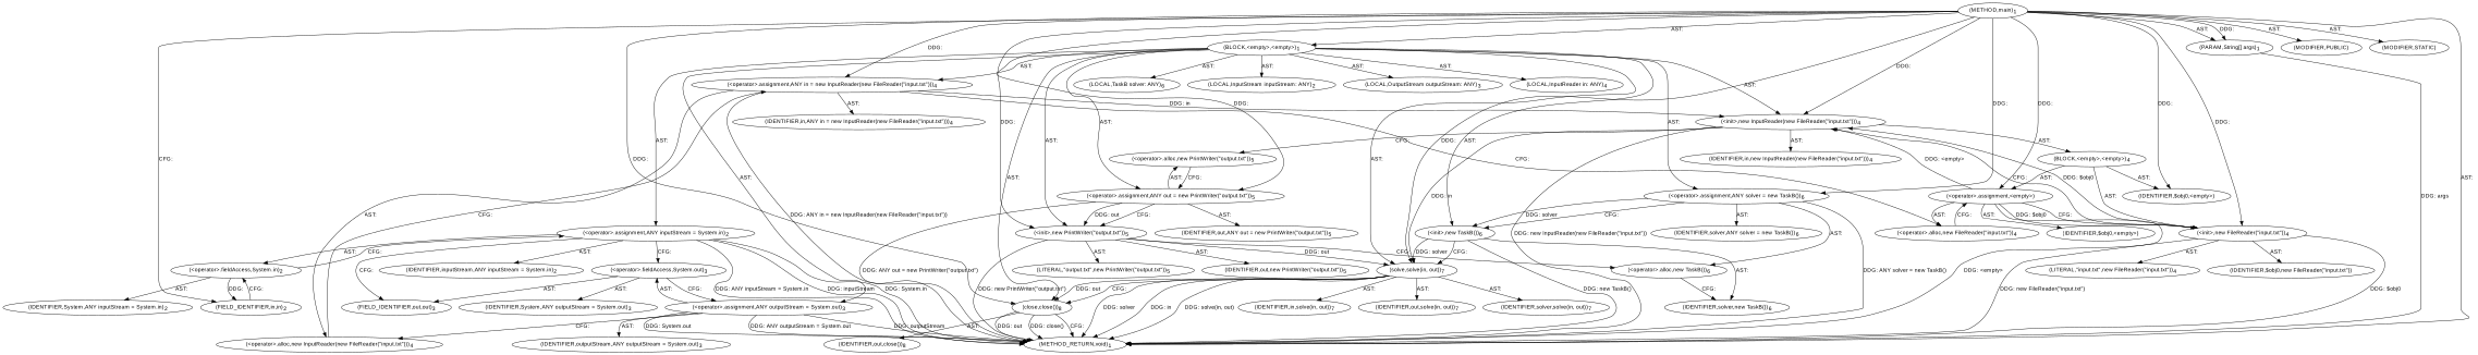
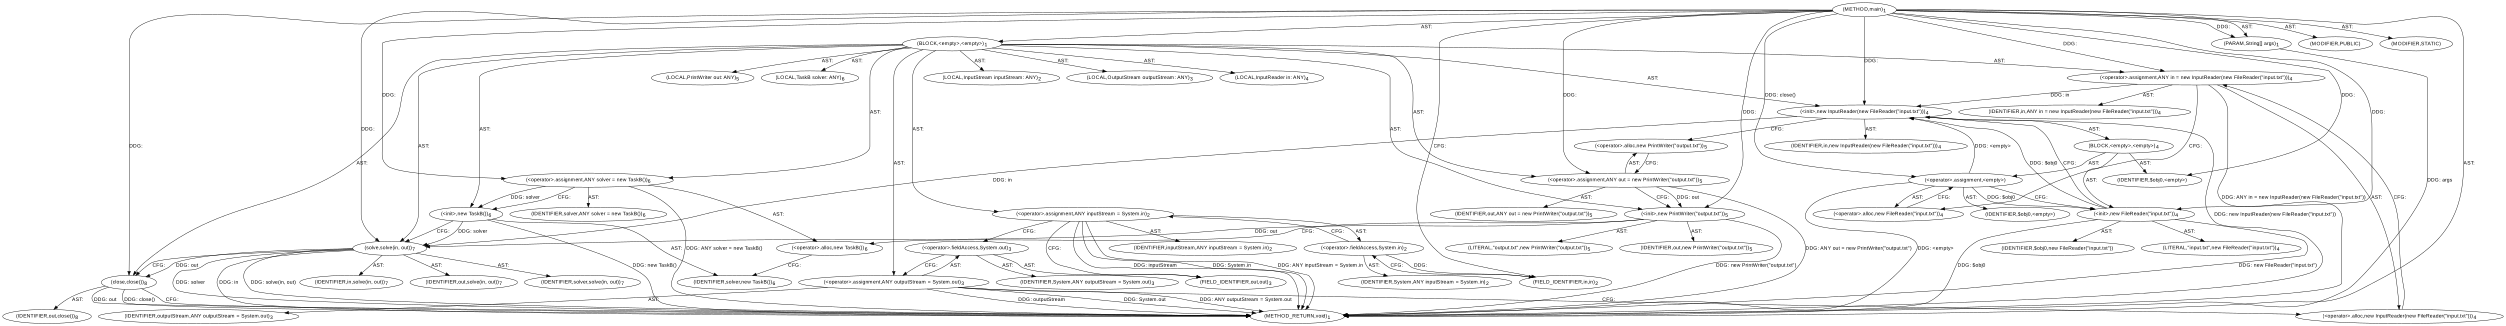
  digraph {
    fontname="Liberation Sans"
    node [fontname="Liberation Sans"]
    edge [fontname="Liberation Sans"]
    n1 [label=<(METHOD,main)<SUB>1</SUB>>]
    n2 [label=<(PARAM,String[] args)<SUB>1</SUB>>]
    n3 [label=<(BLOCK,&lt;empty&gt;,&lt;empty&gt;)<SUB>1</SUB>>]
    n4 [label=<(FIELD_IDENTIFIER,in,in)<SUB>2</SUB>>]
    n5 [label=<(&lt;operator&gt;.assignment,ANY in = new InputReader(new FileReader(&quot;input.txt&quot;)))<SUB>4</SUB>>]
    n6 [label=<(&lt;init&gt;,new InputReader(new FileReader(&quot;input.txt&quot;)))<SUB>4</SUB>>]
    n7 [label=<(&lt;operator&gt;.assignment,&lt;empty&gt;)>]
    n8 [label=<(&lt;init&gt;,new FileReader(&quot;input.txt&quot;))<SUB>4</SUB>>]
    n9 [label=<(IDENTIFIER,$obj0,&lt;empty&gt;)>]
    n10 [label=<(&lt;operator&gt;.assignment,ANY out = new PrintWriter(&quot;output.txt&quot;))<SUB>5</SUB>>]
    n11 [label=<(&lt;init&gt;,new PrintWriter(&quot;output.txt&quot;))<SUB>5</SUB>>]
    n12 [label=<(&lt;operator&gt;.assignment,ANY solver = new TaskB())<SUB>6</SUB>>]
    n13 [label=<(solve,solve(in, out))<SUB>7</SUB>>]
    n14 [label=<(close,close())<SUB>8</SUB>>]
    n15 [label=<(MODIFIER,PUBLIC)>]
    n16 [label=<(MODIFIER,STATIC)>]
    n17 [label=<(METHOD_RETURN,void)<SUB>1</SUB>>]
    n18 [label=<(&lt;init&gt;,new TaskB())<SUB>6</SUB>>]
    n19 [label=<(LOCAL,InputStream inputStream: ANY)<SUB>2</SUB>>]
    n20 [label=<(&lt;operator&gt;.assignment,ANY inputStream = System.in)<SUB>2</SUB>>]
    n21 [label=<(LOCAL,OutputStream outputStream: ANY)<SUB>3</SUB>>]
    n22 [label=<(&lt;operator&gt;.assignment,ANY outputStream = System.out)<SUB>3</SUB>>]
    n23 [label=<(LOCAL,InputReader in: ANY)<SUB>4</SUB>>]
+   n24 [label=<(LOCAL,PrintWriter out: ANY)<SUB>5</SUB>>]
    n25 [label=<(LOCAL,TaskB solver: ANY)<SUB>6</SUB>>]
    n26 [label=<(&lt;operator&gt;.fieldAccess,System.in)<SUB>2</SUB>>]
    n27 [label=<(&lt;operator&gt;.alloc,new InputReader(new FileReader(&quot;input.txt&quot;)))<SUB>4</SUB>>]
    n28 [label=<(IDENTIFIER,in,ANY in = new InputReader(new FileReader(&quot;input.txt&quot;)))<SUB>4</SUB>>]
    n29 [label=<(&lt;operator&gt;.alloc,new FileReader(&quot;input.txt&quot;))<SUB>4</SUB>>]
    n30 [label=<(IDENTIFIER,in,new InputReader(new FileReader(&quot;input.txt&quot;)))<SUB>4</SUB>>]
    n31 [label=<(BLOCK,&lt;empty&gt;,&lt;empty&gt;)<SUB>4</SUB>>]
    n32 [label=<(&lt;operator&gt;.alloc,new PrintWriter(&quot;output.txt&quot;))<SUB>5</SUB>>]
    n33 [label=<(IDENTIFIER,$obj0,&lt;empty&gt;)>]
    n34 [label=<(IDENTIFIER,$obj0,new FileReader(&quot;input.txt&quot;))>]
    n35 [label=<(LITERAL,&quot;input.txt&quot;,new FileReader(&quot;input.txt&quot;))<SUB>4</SUB>>]
    n36 [label=<(IDENTIFIER,out,ANY out = new PrintWriter(&quot;output.txt&quot;))<SUB>5</SUB>>]
    n37 [label=<(IDENTIFIER,out,new PrintWriter(&quot;output.txt&quot;))<SUB>5</SUB>>]
    n38 [label=<(LITERAL,&quot;output.txt&quot;,new PrintWriter(&quot;output.txt&quot;))<SUB>5</SUB>>]
    n39 [label=<(&lt;operator&gt;.alloc,new TaskB())<SUB>6</SUB>>]
    n40 [label=<(IDENTIFIER,solver,ANY solver = new TaskB())<SUB>6</SUB>>]
    n41 [label=<(IDENTIFIER,solver,new TaskB())<SUB>6</SUB>>]
    n42 [label=<(IDENTIFIER,solver,solve(in, out))<SUB>7</SUB>>]
    n43 [label=<(IDENTIFIER,in,solve(in, out))<SUB>7</SUB>>]
    n44 [label=<(IDENTIFIER,out,solve(in, out))<SUB>7</SUB>>]
    n45 [label=<(IDENTIFIER,out,close())<SUB>8</SUB>>]
    n46 [label=<(IDENTIFIER,inputStream,ANY inputStream = System.in)<SUB>2</SUB>>]
    n47 [label=<(FIELD_IDENTIFIER,out,out)<SUB>3</SUB>>]
    n48 [label=<(&lt;operator&gt;.fieldAccess,System.out)<SUB>3</SUB>>]
    n49 [label=<(IDENTIFIER,outputStream,ANY outputStream = System.out)<SUB>3</SUB>>]
    n50 [label=<(IDENTIFIER,System,ANY inputStream = System.in)<SUB>2</SUB>>]
    n51 [label=<(IDENTIFIER,System,ANY outputStream = System.out)<SUB>3</SUB>>]
    n1 -> n2 [label="AST: "]
    n1 -> n2 [label="DDG: "]
    n1 -> n3 [label="AST: "]
    n1 -> n4 [label="CFG: "]
    n1 -> n5 [label="DDG: "]
    n1 -> n6 [label="DDG: "]
-   n1 -> n7 [label="DDG: "]
+   n1 -> n7 [label="DDG: close()"]
    n1 -> n8 [label="DDG: "]
    n1 -> n9 [label="DDG: "]
    n1 -> n10 [label="DDG: "]
    n1 -> n11 [label="DDG: "]
    n1 -> n12 [label="DDG: "]
    n1 -> n13 [label="DDG: "]
    n1 -> n14 [label="DDG: "]
    n1 -> n15 [label="AST: "]
    n1 -> n16 [label="AST: "]
    n1 -> n17 [label="AST: "]
    n2 -> n17 [label="DDG: args"]
    n3 -> n5 [label="AST: "]
    n3 -> n6 [label="AST: "]
    n3 -> n10 [label="AST: "]
    n3 -> n11 [label="AST: "]
    n3 -> n12 [label="AST: "]
    n3 -> n13 [label="AST: "]
    n3 -> n14 [label="AST: "]
    n3 -> n18 [label="AST: "]
    n3 -> n19 [label="AST: "]
    n3 -> n20 [label="AST: "]
    n3 -> n21 [label="AST: "]
    n3 -> n22 [label="AST: "]
    n3 -> n23 [label="AST: "]
+   n3 -> n24 [label="AST: "]
    n3 -> n25 [label="AST: "]
    n4 -> n26 [label="CFG: "]
    n5 -> n6 [label="DDG: in"]
    n5 -> n17 [label="DDG: ANY in = new InputReader(new FileReader(&quot;input.txt&quot;))"]
    n5 -> n27 [label="AST: "]
    n5 -> n28 [label="AST: "]
    n5 -> n29 [label="CFG: "]
    n6 -> n13 [label="DDG: in"]
    n6 -> n17 [label="DDG: new InputReader(new FileReader(&quot;input.txt&quot;))"]
    n6 -> n30 [label="AST: "]
    n6 -> n31 [label="AST: "]
    n6 -> n32 [label="CFG: "]
    n7 -> n6 [label="DDG: &lt;empty&gt;"]
    n7 -> n8 [label="CFG: "]
    n7 -> n8 [label="DDG: $obj0"]
    n7 -> n17 [label="DDG: &lt;empty&gt;"]
    n7 -> n29 [label="AST: "]
    n7 -> n33 [label="AST: "]
    n8 -> n6 [label="CFG: "]
    n8 -> n6 [label="DDG: $obj0"]
    n8 -> n17 [label="DDG: $obj0"]
    n8 -> n17 [label="DDG: new FileReader(&quot;input.txt&quot;)"]
    n8 -> n34 [label="AST: "]
    n8 -> n35 [label="AST: "]
    n10 -> n11 [label="CFG: "]
    n10 -> n11 [label="DDG: out"]
    n10 -> n17 [label="DDG: ANY out = new PrintWriter(&quot;output.txt&quot;)"]
    n10 -> n32 [label="AST: "]
    n10 -> n36 [label="AST: "]
    n11 -> n13 [label="DDG: out"]
    n11 -> n17 [label="DDG: new PrintWriter(&quot;output.txt&quot;)"]
    n11 -> n37 [label="AST: "]
    n11 -> n38 [label="AST: "]
    n11 -> n39 [label="CFG: "]
    n12 -> n17 [label="DDG: ANY solver = new TaskB()"]
    n12 -> n18 [label="CFG: "]
    n12 -> n18 [label="DDG: solver"]
    n12 -> n39 [label="AST: "]
    n12 -> n40 [label="AST: "]
    n13 -> n14 [label="CFG: "]
    n13 -> n14 [label="DDG: out"]
    n13 -> n17 [label="DDG: solver"]
    n13 -> n17 [label="DDG: in"]
    n13 -> n17 [label="DDG: solve(in, out)"]
    n13 -> n42 [label="AST: "]
    n13 -> n43 [label="AST: "]
    n13 -> n44 [label="AST: "]
    n14 -> n17 [label="CFG: "]
    n14 -> n17 [label="DDG: out"]
    n14 -> n17 [label="DDG: close()"]
    n14 -> n45 [label="AST: "]
    n18 -> n13 [label="CFG: "]
    n18 -> n13 [label="DDG: solver"]
    n18 -> n17 [label="DDG: new TaskB()"]
    n18 -> n41 [label="AST: "]
    n20 -> n17 [label="DDG: inputStream"]
    n20 -> n17 [label="DDG: System.in"]
    n20 -> n17 [label="DDG: ANY inputStream = System.in"]
    n20 -> n26 [label="AST: "]
    n20 -> n46 [label="AST: "]
    n20 -> n47 [label="CFG: "]
    n20 -> n48 [label="CFG: "]
    n22 -> n17 [label="DDG: outputStream"]
    n22 -> n17 [label="DDG: System.out"]
    n22 -> n17 [label="DDG: ANY outputStream = System.out"]
    n22 -> n27 [label="CFG: "]
    n22 -> n48 [label="AST: "]
    n22 -> n49 [label="AST: "]
    n26 -> n4 [label="DDG: "]
    n26 -> n20 [label="CFG: "]
    n26 -> n50 [label="AST: "]
    n27 -> n5 [label="CFG: "]
    n29 -> n7 [label="CFG: "]
    n31 -> n7 [label="AST: "]
    n31 -> n8 [label="AST: "]
    n31 -> n9 [label="AST: "]
    n32 -> n10 [label="CFG: "]
    n39 -> n41 [label="CFG: "]
    n48 -> n22 [label="CFG: "]
    n48 -> n47 [label="AST: "]
    n48 -> n51 [label="AST: "]
  }
